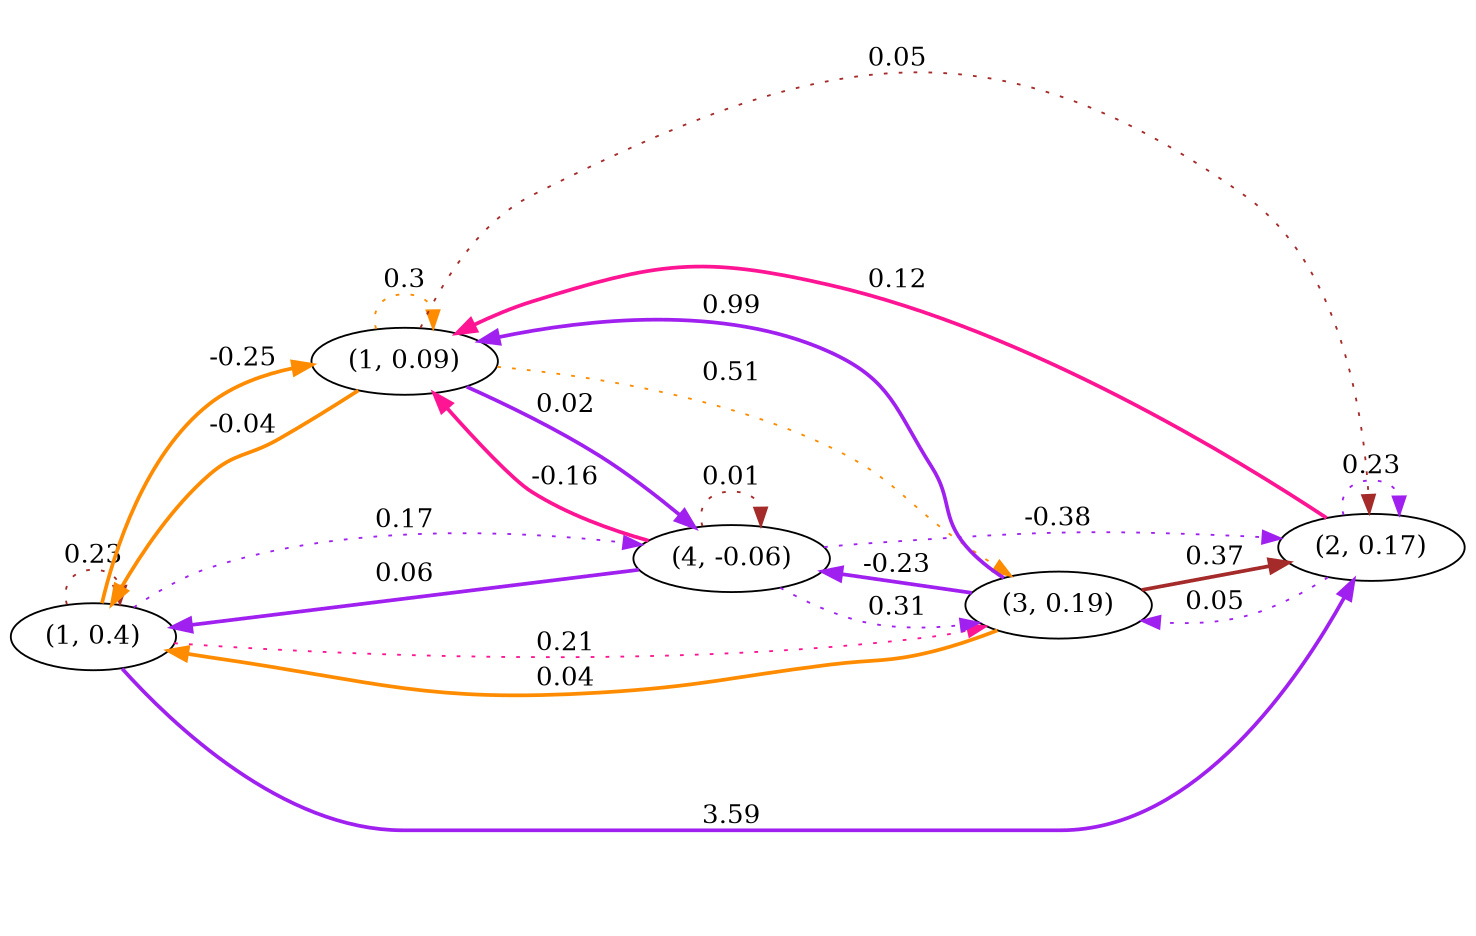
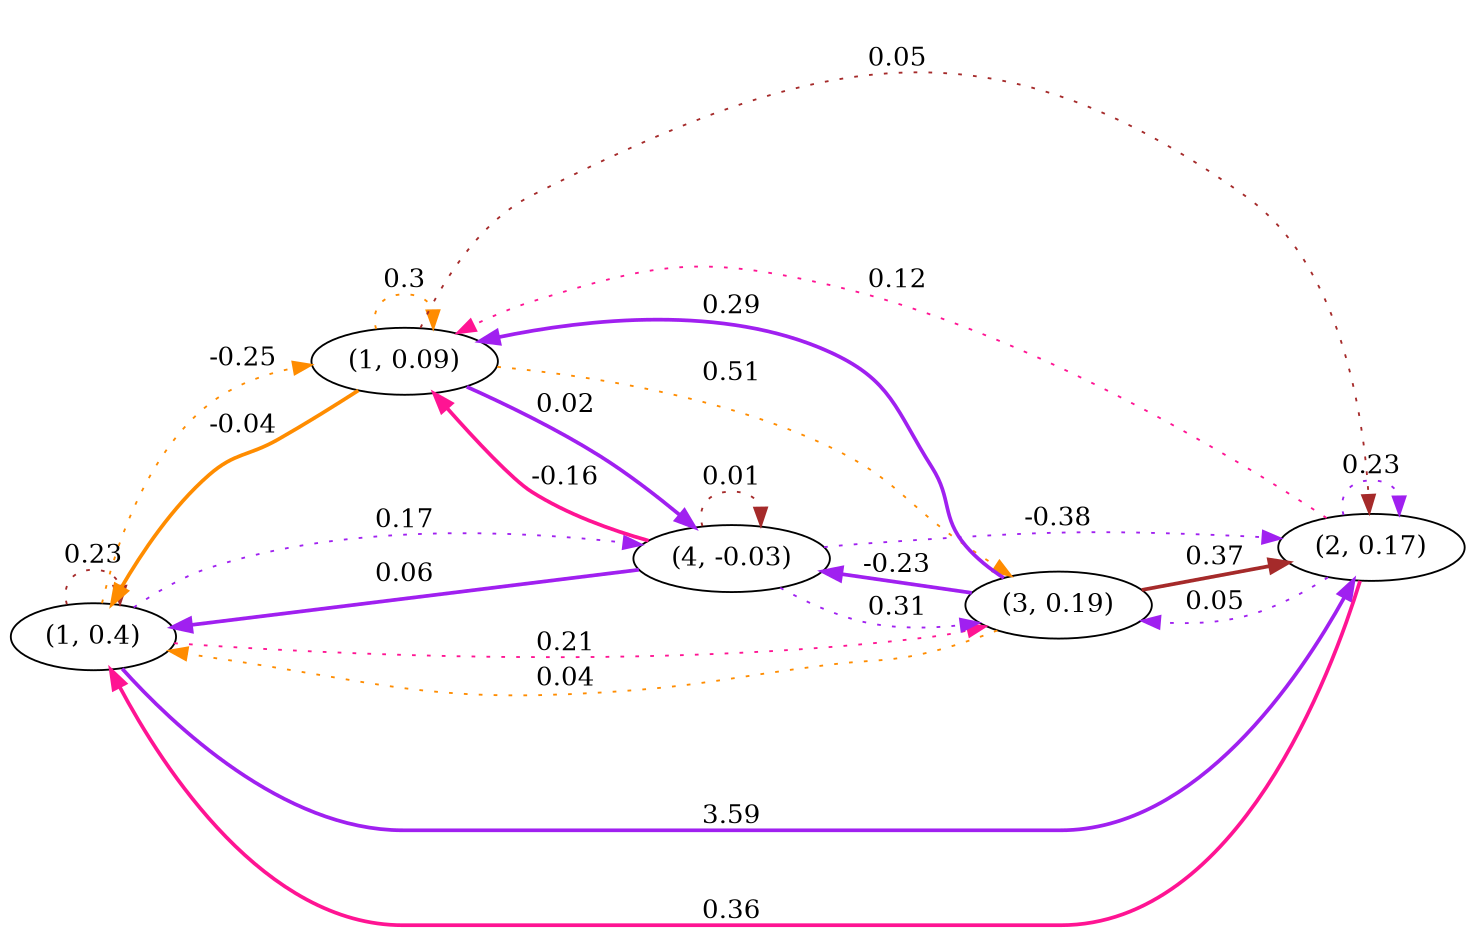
  digraph {
    rankdir=LR
    edge [color=purple style=dotted]
    n1 [label="(1, 0.4)"]
    n2 [label="(1, 0.09)"]
    n3 [label="(2, 0.17)"]
    n4 [label="(3, 0.19)"]
-   n5 [label="(4, -0.06)"]
+   n5 [label="(4, -0.03)"]
    n1 -> n1 [color=brown label=0.23]
-   n1 -> n2 [color=darkorange label=-0.25 style=bold]
+   n1 -> n2 [color=darkorange label=-0.25]
    n1 -> n3 [label=3.59 style=bold]
    n1 -> n4 [color=deeppink label=0.21]
    n1 -> n5 [label=0.17]
    n2 -> n1 [color=darkorange label=-0.04 style=bold]
    n2 -> n2 [color=darkorange label=0.3]
    n2 -> n3 [color=brown label=0.05]
    n2 -> n4 [color=darkorange label=0.51]
    n2 -> n5 [label=0.02 style=bold]
-   n3 -> n2 [color=deeppink label=0.12 style=bold]
+   n3 -> n1 [color=deeppink label=0.36 style=bold]
+   n3 -> n2 [color=deeppink label=0.12]
    n3 -> n3 [label=0.23]
    n3 -> n4 [label=0.05]
-   n4 -> n1 [color=darkorange label=0.04 style=bold]
-   n4 -> n2 [label=0.99 style=bold]
+   n4 -> n1 [color=darkorange label=0.04]
+   n4 -> n2 [label=0.29 style=bold]
    n4 -> n3 [color=brown label=0.37 style=bold]
    n4 -> n5 [label=-0.23 style=bold]
    n5 -> n1 [label=0.06 style=bold]
    n5 -> n2 [color=deeppink label=-0.16 style=bold]
    n5 -> n3 [label=-0.38]
    n5 -> n4 [label=0.31]
    n5 -> n5 [color=brown label=0.01]
  }
